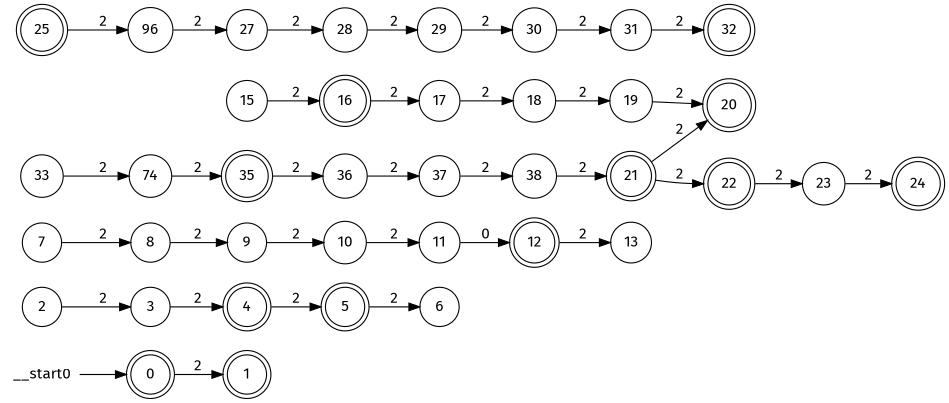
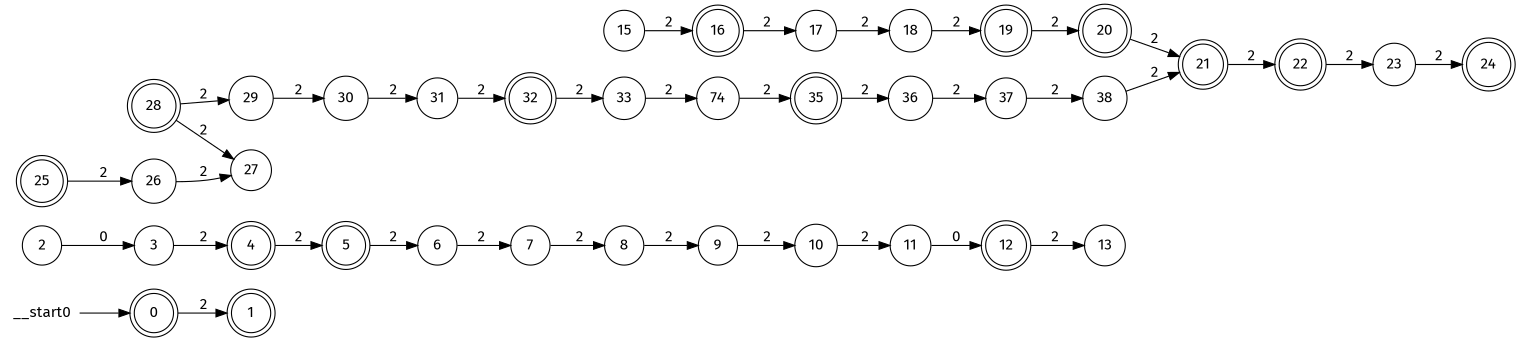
  digraph {
    fontname="Fira Sans"
    rankdir=LR
    node [fontname="Fira Sans" shape=circle]
    edge [fontname="Fira Sans"]
    n1 [label=0 shape=doublecircle]
    n2 [label=1 shape=doublecircle]
    n3 [label=2]
    n4 [label=3]
    n5 [label=4 shape=doublecircle]
    n6 [label=5 shape=doublecircle]
    n7 [label=6]
    n8 [label=7]
    n9 [label=8]
    n10 [label=9]
    n11 [label=10]
    n12 [label=11]
    n13 [label=12 shape=doublecircle]
    n14 [label=13]
    n15 [label=15]
    n16 [label=16 shape=doublecircle]
    n17 [label=17]
    n18 [label=18]
-   n19 [label=19]
+   n19 [label=19 shape=doublecircle]
    n20 [label=20 shape=doublecircle]
    n21 [label=21 shape=doublecircle]
    n22 [label=22 shape=doublecircle]
    n23 [label=23]
    n24 [label=24 shape=doublecircle]
    n25 [label=25 shape=doublecircle]
-   n26 [label=96]
+   n26 [label=26]
    n27 [label=27]
-   n28 [label=28]
+   n28 [label=28 shape=doublecircle]
    n29 [label=29]
    n30 [label=30]
    n31 [label=31]
    n32 [label=32 shape=doublecircle]
    n33 [label=33]
    n34 [label=74]
    n35 [label=35 shape=doublecircle]
    n36 [label=36]
    n37 [label=37]
    n38 [label=38]
    __start0 [height=0 shape=none width=0]
    n1 -> n2 [label=2]
-   n3 -> n4 [label=2]
+   n3 -> n4 [label=0]
    n4 -> n5 [label=2]
    n5 -> n6 [label=2]
    n6 -> n7 [label=2]
+   n7 -> n8 [label=2]
    n8 -> n9 [label=2]
    n9 -> n10 [label=2]
    n10 -> n11 [label=2]
    n11 -> n12 [label=2]
    n12 -> n13 [label=0]
    n13 -> n14 [label=2]
    n15 -> n16 [label=2]
    n16 -> n17 [label=2]
    n17 -> n18 [label=2]
    n18 -> n19 [label=2]
    n19 -> n20 [label=2]
-   n21 -> n20 [label=2]
+   n20 -> n21 [label=2]
    n21 -> n22 [label=2]
    n22 -> n23 [label=2]
    n23 -> n24 [label=2]
    n25 -> n26 [label=2]
    n26 -> n27 [label=2]
-   n27 -> n28 [label=2]
+   n28 -> n27 [label=2]
    n28 -> n29 [label=2]
    n29 -> n30 [label=2]
    n30 -> n31 [label=2]
    n31 -> n32 [label=2]
+   n32 -> n33 [label=2]
    n33 -> n34 [label=2]
    n34 -> n35 [label=2]
    n35 -> n36 [label=2]
    n36 -> n37 [label=2]
    n37 -> n38 [label=2]
    n38 -> n21 [label=2]
    __start0 -> n1
  }
